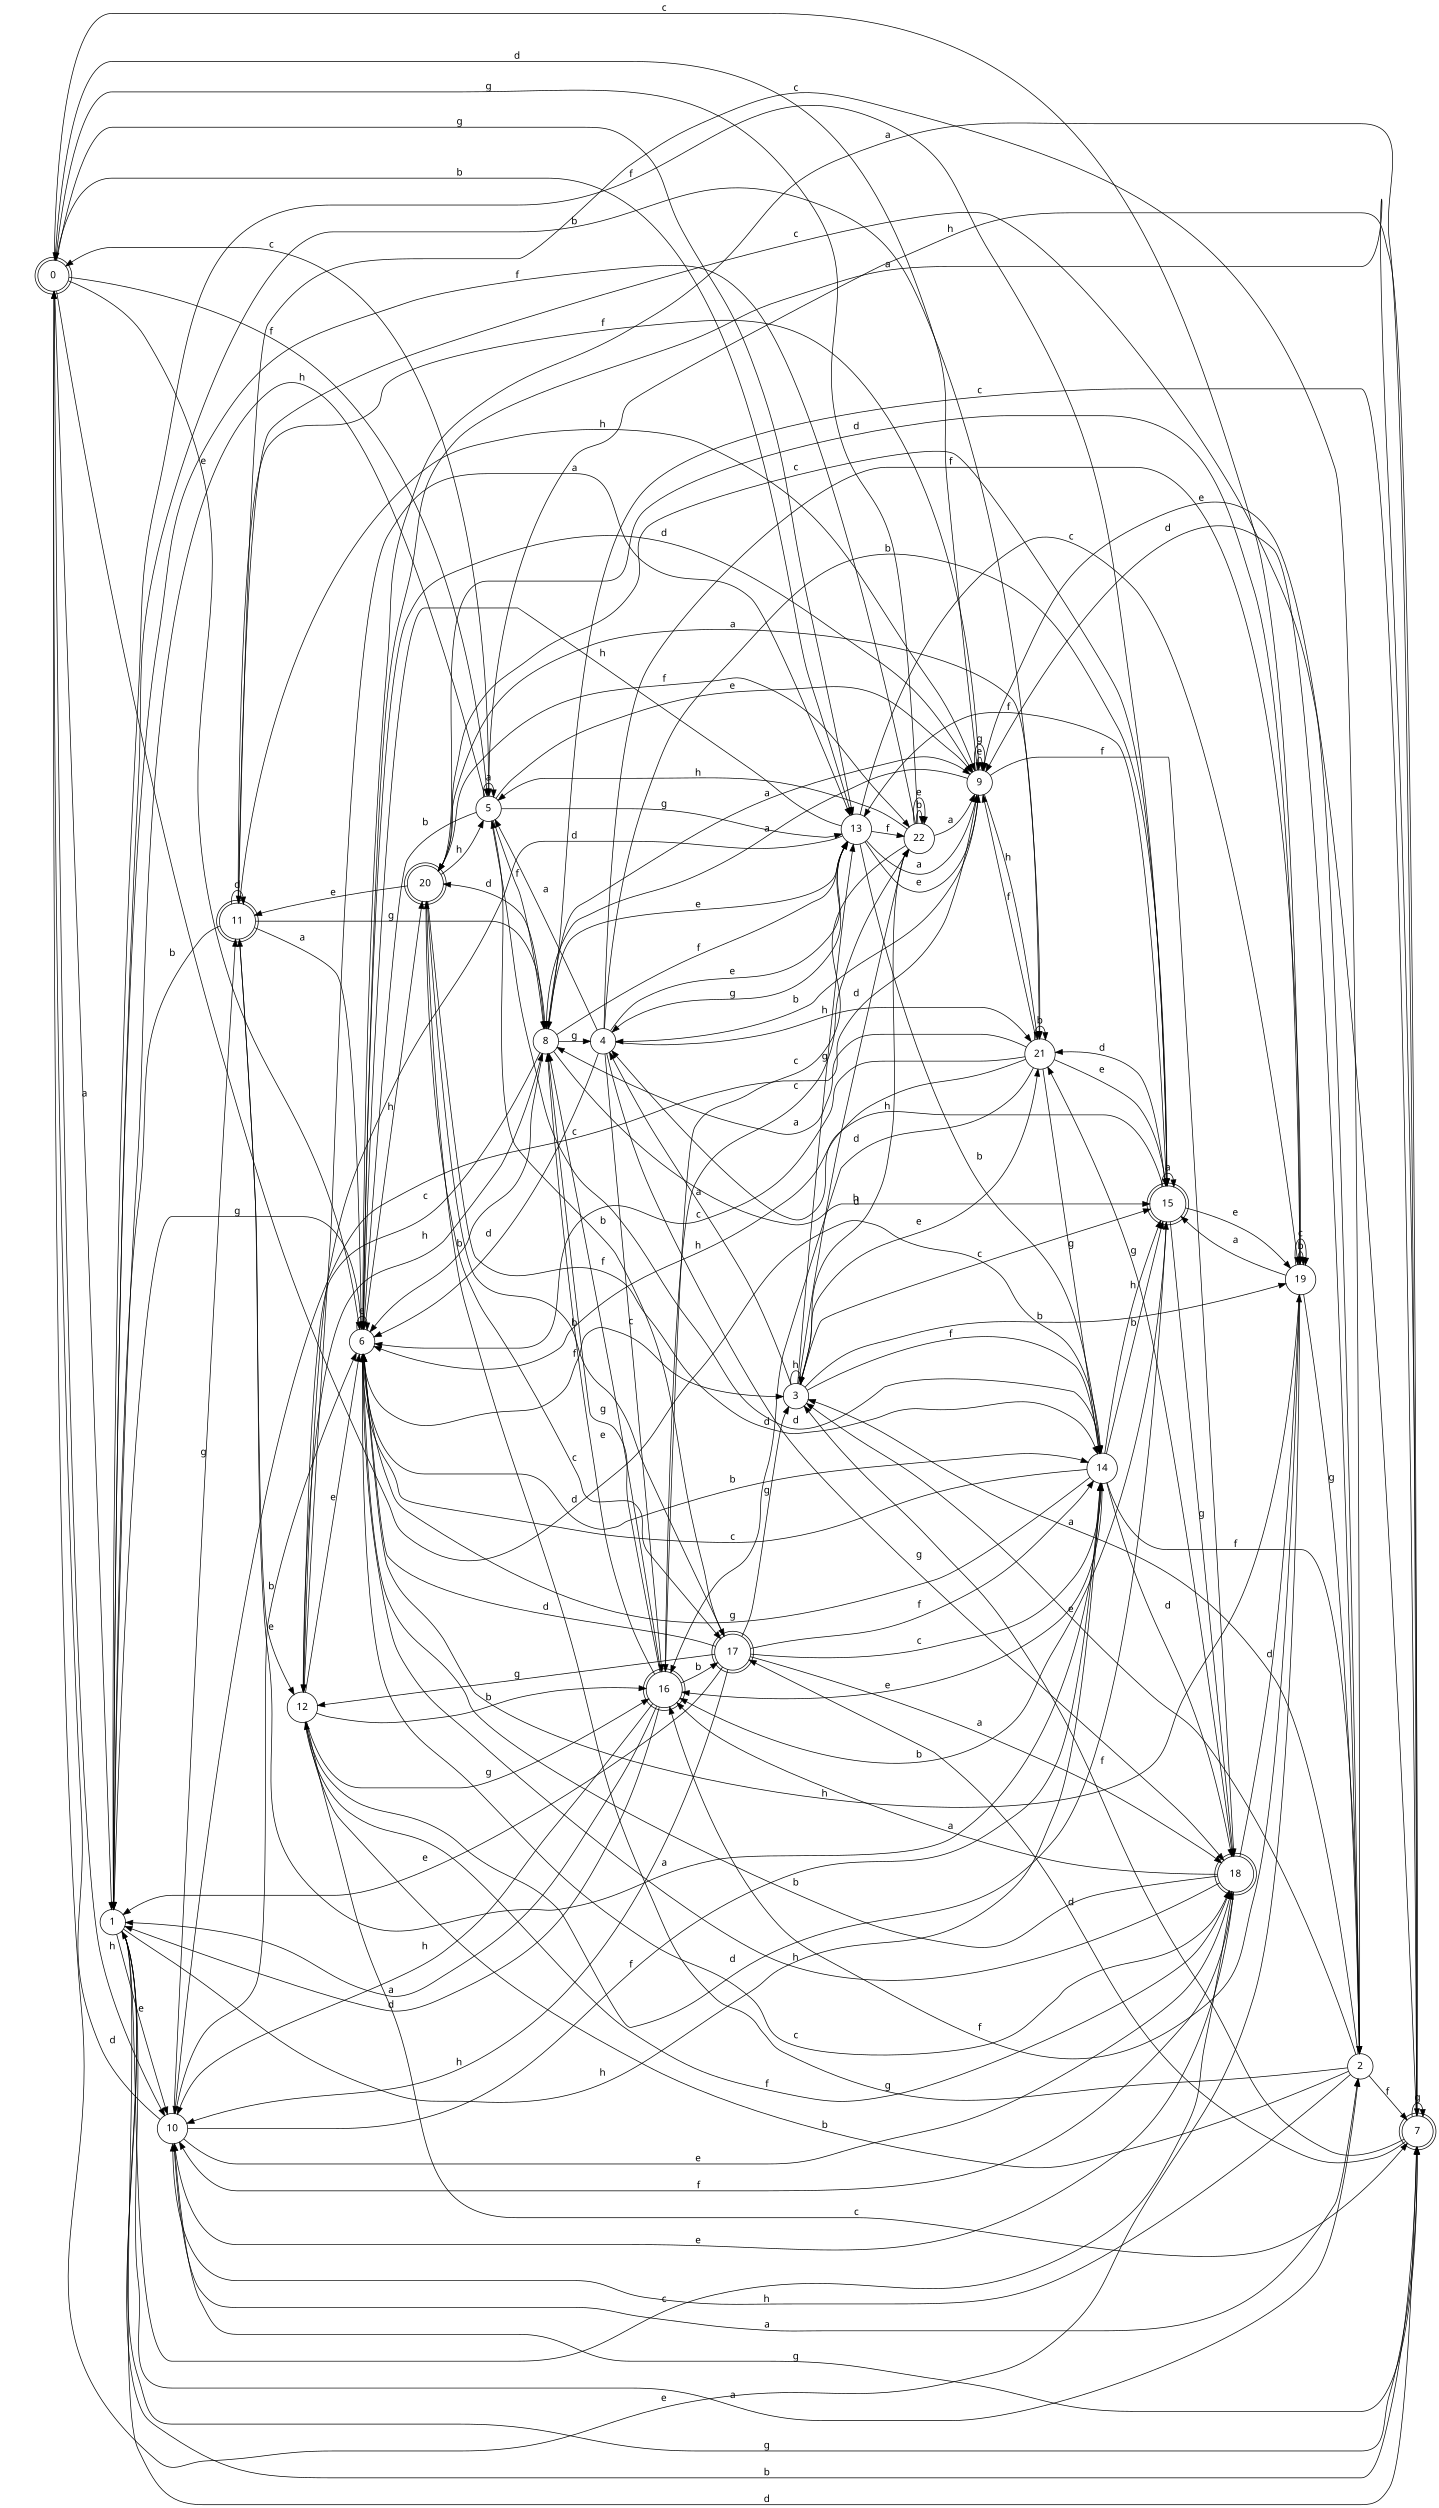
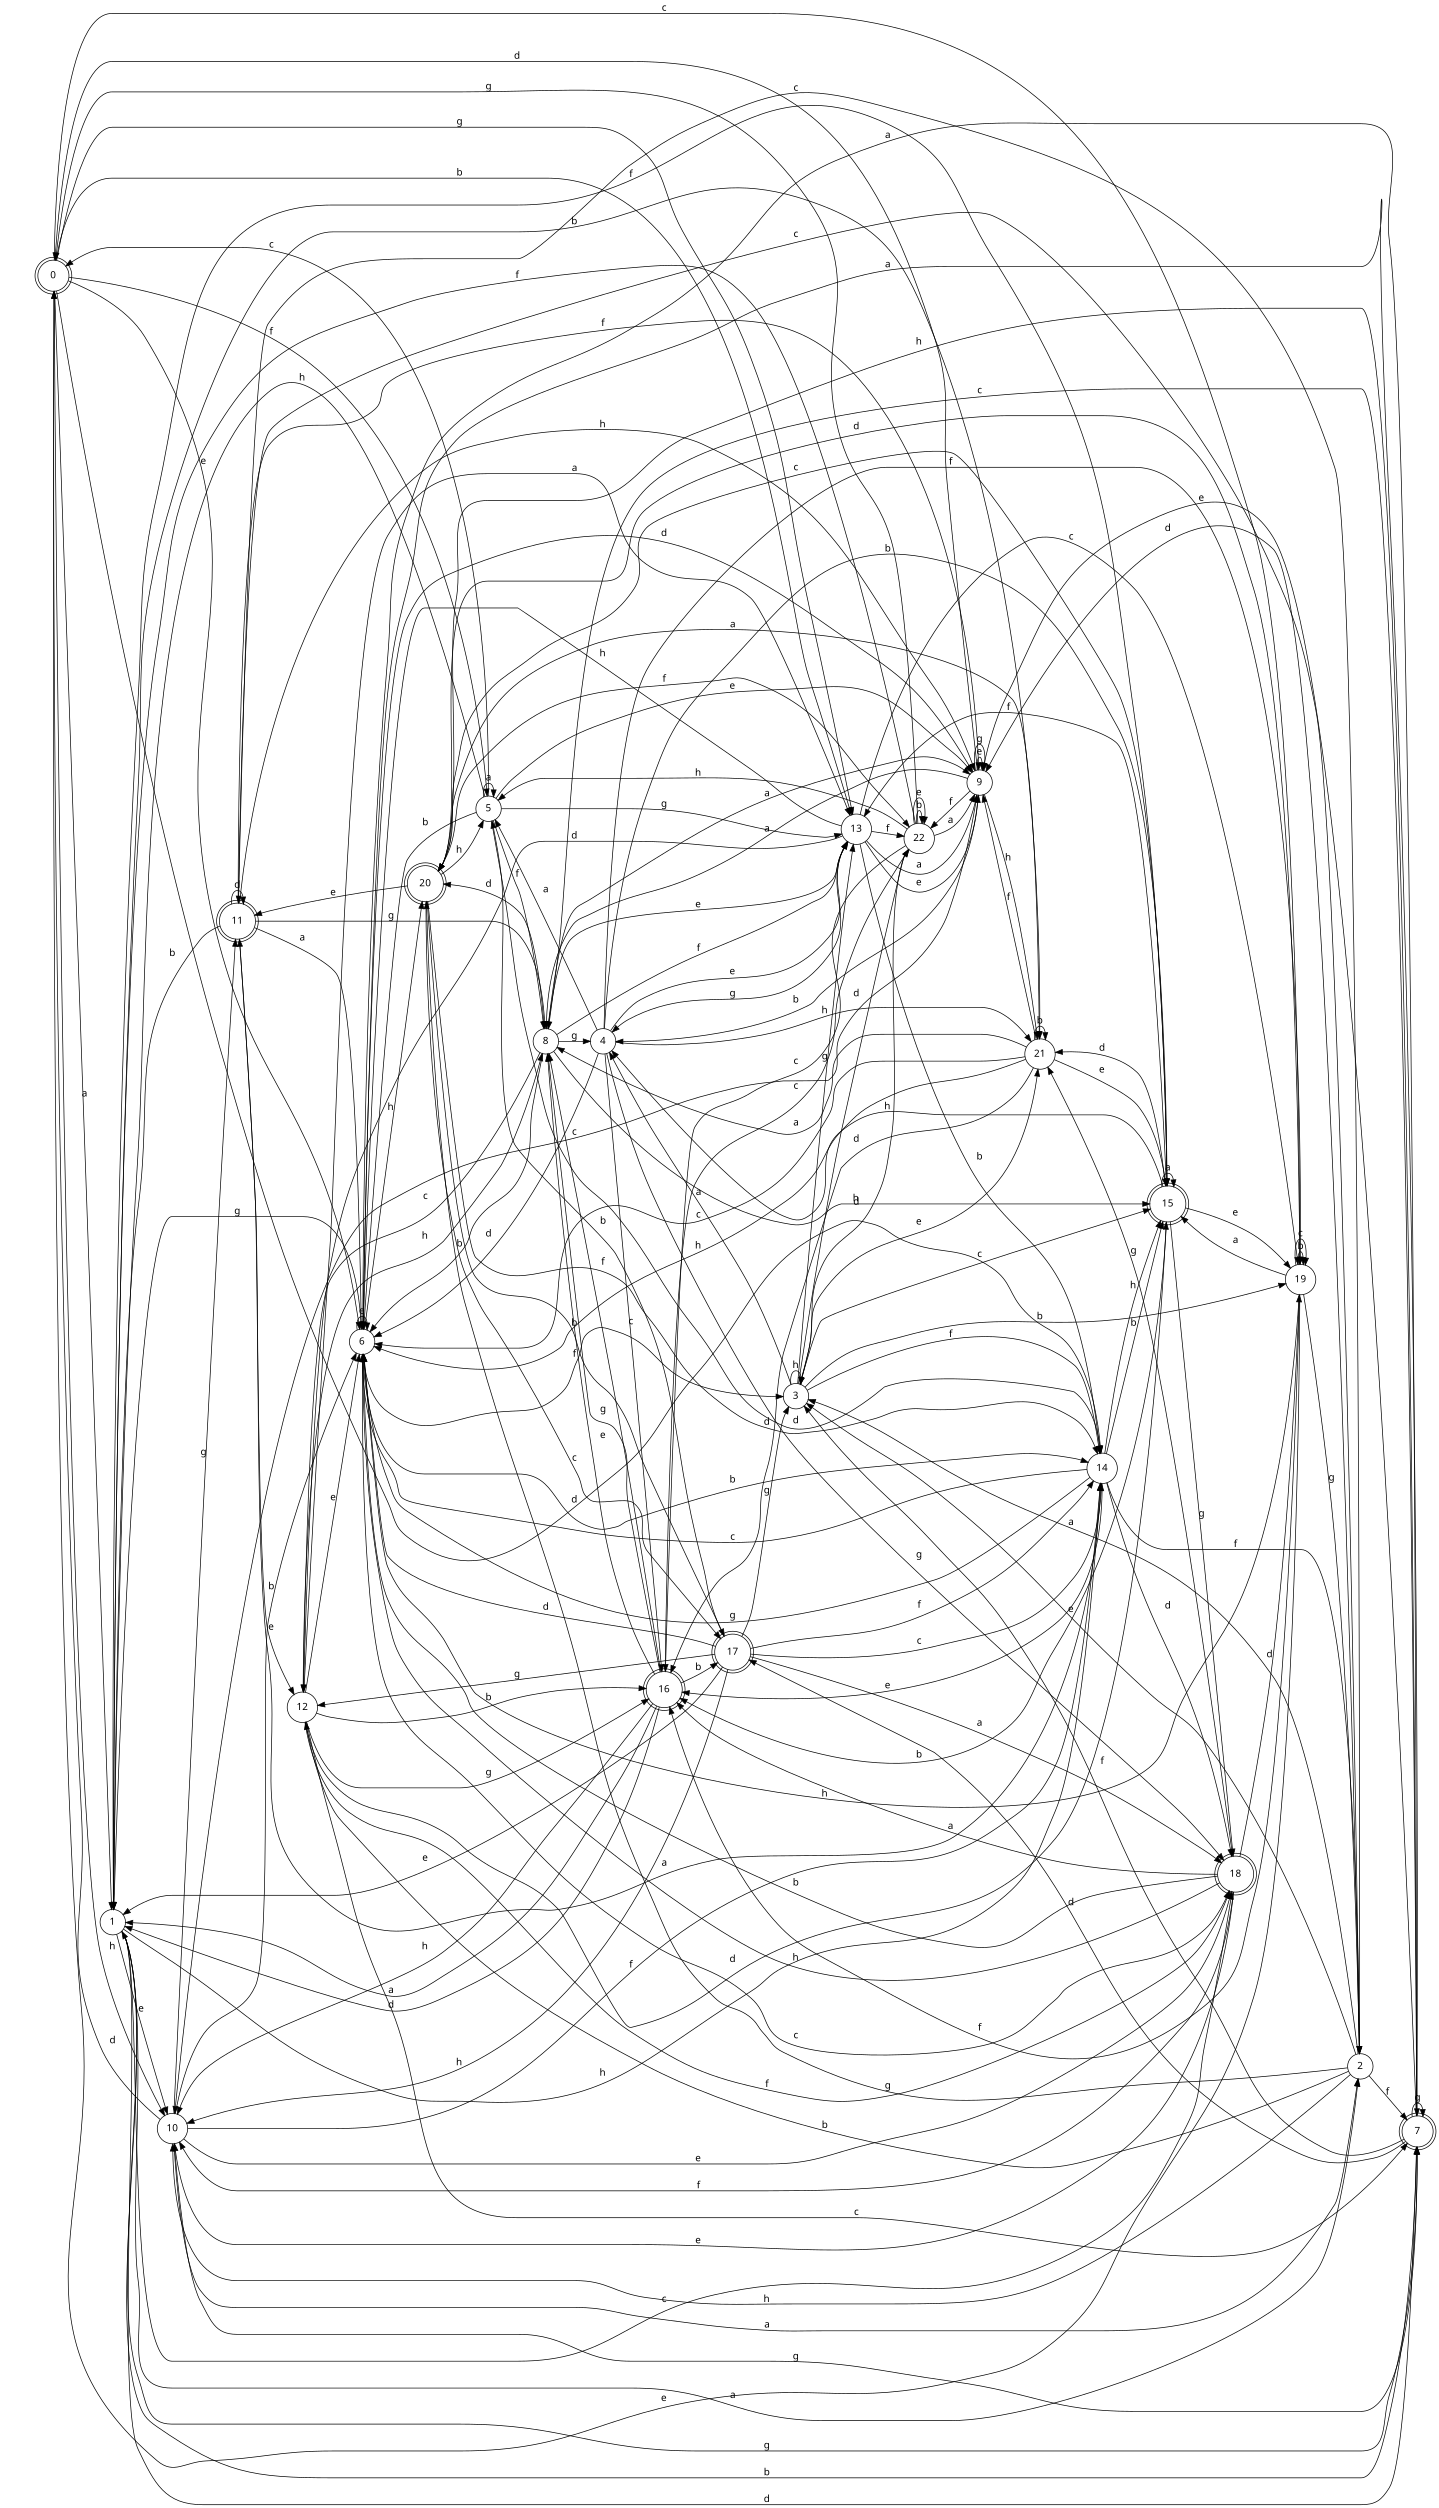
  digraph {
    fontname="Noto Sans"
    rankdir=LR
    node [color=black fillcolor=white fontname="Noto Sans" shape=circle style=filled]
    edge [fontname="Noto Sans"]
    n1 [label=0 shape=doublecircle style="rounded,filled"]
    n2 [label=1]
    n3 [label=5]
    n4 [label=6]
    n5 [label=10]
    n6 [label=13]
    n7 [label=14]
    n8 [label=19]
    n9 [label=2]
    n10 [label=7 shape=doublecircle style="rounded,filled"]
    n11 [label=15 shape=doublecircle style="rounded,filled"]
    n12 [label=18 shape=doublecircle style="rounded,filled"]
    n13 [label=21]
    n14 [label=9]
    n15 [label=8]
    n16 [label=3]
    n17 [label=20 shape=doublecircle style="rounded,filled"]
    n18 [label=11 shape=doublecircle style="rounded,filled"]
    n19 [label=12]
    n20 [label=4]
    n21 [label=22]
    n22 [label=16 shape=doublecircle style="rounded,filled"]
    n23 [label=17 shape=doublecircle style="rounded,filled"]
    n1 -> n2 [label=a]
    n1 -> n3 [label=f]
    n1 -> n4 [label=e]
    n1 -> n5 [label=h]
    n1 -> n6 [label=b]
    n1 -> n6 [label=g]
    n1 -> n7 [label=d]
    n1 -> n8 [label=c]
    n2 -> n5 [label=e]
    n2 -> n7 [label=h]
    n2 -> n9 [label=a]
    n2 -> n10 [label=d]
    n2 -> n10 [label=g]
    n2 -> n11 [label=f]
    n2 -> n12 [label=c]
    n2 -> n13 [label=b]
    n3 -> n1 [label=c]
    n3 -> n2 [label=h]
    n3 -> n3 [label=a]
    n3 -> n4 [label=b]
    n3 -> n6 [label=g]
    n3 -> n7 [label=d]
    n3 -> n14 [label=e]
    n3 -> n15 [label=f]
    n4 -> n2 [label=g]
    n4 -> n4 [label=e]
    n4 -> n7 [label=b]
    n4 -> n10 [label=a]
    n4 -> n12 [label=c]
    n4 -> n14 [label=d]
    n4 -> n16 [label=f]
    n4 -> n17 [label=h]
    n5 -> n1 [label=d]
    n5 -> n4 [label=b]
    n5 -> n7 [label=f]
    n5 -> n9 [label=a]
    n5 -> n10 [label=g]
    n5 -> n12 [label=e]
    n5 -> n18 [label=g]
    n6 -> n4 [label=h]
    n6 -> n7 [label=b]
    n6 -> n8 [label=c]
    n6 -> n14 [label=a]
    n6 -> n14 [label=e]
    n6 -> n19 [label=d]
    n6 -> n20 [label=g]
    n6 -> n21 [label=f]
    n7 -> n4 [label=c]
    n7 -> n4 [label=g]
    n7 -> n9 [label=f]
    n7 -> n11 [label=b]
    n7 -> n11 [label=h]
    n7 -> n12 [label=d]
    n7 -> n18 [label=a]
    n7 -> n22 [label=e]
    n8 -> n1 [label=e]
    n8 -> n4 [label=h]
    n8 -> n8 [label=b]
    n8 -> n8 [label=c]
    n8 -> n9 [label=g]
    n8 -> n11 [label=a]
    n8 -> n17 [label=d]
    n8 -> n22 [label=f]
    n9 -> n5 [label=h]
    n9 -> n10 [label=f]
    n9 -> n14 [label=d]
    n9 -> n16 [label=a]
    n9 -> n16 [label=e]
    n9 -> n17 [label=g]
    n9 -> n18 [label=c]
    n9 -> n19 [label=b]
    n10 -> n2 [label=b]
    n10 -> n4 [label=a]
    n10 -> n10 [label=g]
    n10 -> n14 [label=e]
    n10 -> n15 [label=c]
    n10 -> n16 [label=f]
-   n10 -> n3 [label=h]
+   n10 -> n17 [label=h]
    n10 -> n23 [label=d]
    n11 -> n6 [label=f]
    n11 -> n8 [label=e]
    n11 -> n11 [label=a]
    n11 -> n12 [label=g]
    n11 -> n13 [label=d]
    n11 -> n17 [label=c]
    n11 -> n20 [label=h]
    n11 -> n22 [label=b]
    n12 -> n4 [label=b]
    n12 -> n4 [label=h]
    n12 -> n5 [label=e]
    n12 -> n5 [label=f]
    n12 -> n8 [label=d]
    n12 -> n13 [label=g]
    n12 -> n22 [label=a]
    n13 -> n4 [label=c]
    n13 -> n4 [label=h]
-   n13 -> n7 [label=g]
    n13 -> n11 [label=e]
    n13 -> n13 [label=b]
    n13 -> n14 [label=f]
    n13 -> n15 [label=a]
    n13 -> n22 [label=d]
    n14 -> n1 [label=d]
    n14 -> n5 [label=c]
    n14 -> n13 [label=h]
    n14 -> n14 [label=e]
    n14 -> n14 [label=g]
    n14 -> n15 [label=a]
    n14 -> n20 [label=b]
-   n14 -> n12 [label=f]
+   n14 -> n21 [label=f]
    n15 -> n4 [label=b]
    n15 -> n6 [label=e]
    n15 -> n6 [label=f]
    n15 -> n11 [label=h]
    n15 -> n14 [label=a]
    n15 -> n17 [label=d]
    n15 -> n19 [label=c]
    n15 -> n20 [label=g]
    n16 -> n6 [label=g]
    n16 -> n7 [label=f]
    n16 -> n8 [label=b]
    n16 -> n11 [label=c]
    n16 -> n13 [label=e]
    n16 -> n16 [label=h]
    n16 -> n20 [label=a]
    n16 -> n21 [label=d]
    n17 -> n3 [label=h]
    n17 -> n7 [label=d]
    n17 -> n13 [label=a]
    n17 -> n18 [label=e]
    n17 -> n21 [label=f]
    n17 -> n23 [label=b]
    n17 -> n23 [label=c]
    n18 -> n2 [label=b]
    n18 -> n4 [label=a]
    n18 -> n9 [label=c]
    n18 -> n14 [label=f]
    n18 -> n14 [label=h]
    n18 -> n15 [label=g]
    n18 -> n18 [label=d]
    n18 -> n19 [label=e]
    n19 -> n4 [label=e]
    n19 -> n6 [label=a]
    n19 -> n10 [label=c]
    n19 -> n11 [label=d]
    n19 -> n12 [label=f]
    n19 -> n15 [label=h]
    n19 -> n22 [label=b]
    n19 -> n22 [label=g]
    n20 -> n3 [label=a]
    n20 -> n4 [label=d]
    n20 -> n6 [label=e]
    n20 -> n8 [label=f]
    n20 -> n11 [label=b]
    n20 -> n12 [label=g]
    n20 -> n13 [label=h]
    n20 -> n22 [label=c]
    n21 -> n1 [label=g]
    n21 -> n2 [label=f]
    n21 -> n3 [label=h]
    n21 -> n14 [label=a]
    n21 -> n16 [label=d]
    n21 -> n21 [label=b]
    n21 -> n21 [label=e]
    n21 -> n22 [label=c]
    n22 -> n2 [label=a]
    n22 -> n2 [label=d]
    n22 -> n5 [label=h]
    n22 -> n15 [label=e]
    n22 -> n15 [label=f]
    n22 -> n15 [label=g]
    n22 -> n21 [label=c]
    n22 -> n23 [label=b]
    n23 -> n2 [label=e]
    n23 -> n3 [label=b]
    n23 -> n4 [label=d]
    n23 -> n5 [label=h]
    n23 -> n7 [label=c]
    n23 -> n7 [label=f]
    n23 -> n12 [label=a]
    n23 -> n16 [label=g]
    n23 -> n19 [label=g]
  }
